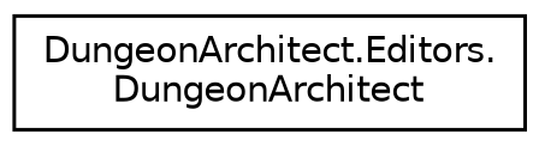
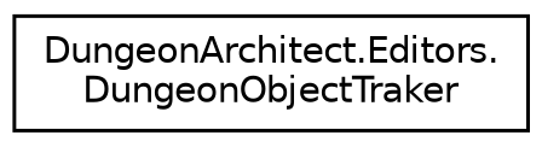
  digraph {
    rankdir=TB
-   n1 [color=black fillcolor=white fontname=Helvetica fontsize=10 height=0.2 label="DungeonArchitect.Editors.\lDungeonArchitect" shape=record style=filled width=0.4]
+   n1 [color=black fillcolor=white fontname=Helvetica fontsize=10 height=0.2 label="DungeonArchitect.Editors.\lDungeonObjectTraker" shape=record style=filled width=0.4]
  }
